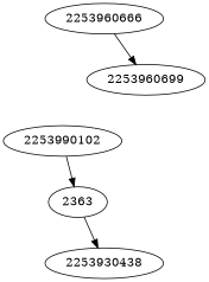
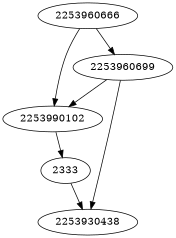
  strict digraph {
    2253990102
-   2333 [label=2363]
+   2333
    2253930438
    2253960666
    2253960699
    2253990102 -> 2333
    2333 -> 2253930438
+   2253960666 -> 2253990102
    2253960666 -> 2253960699
+   2253960699 -> 2253990102
+   2253960699 -> 2253930438
  }
